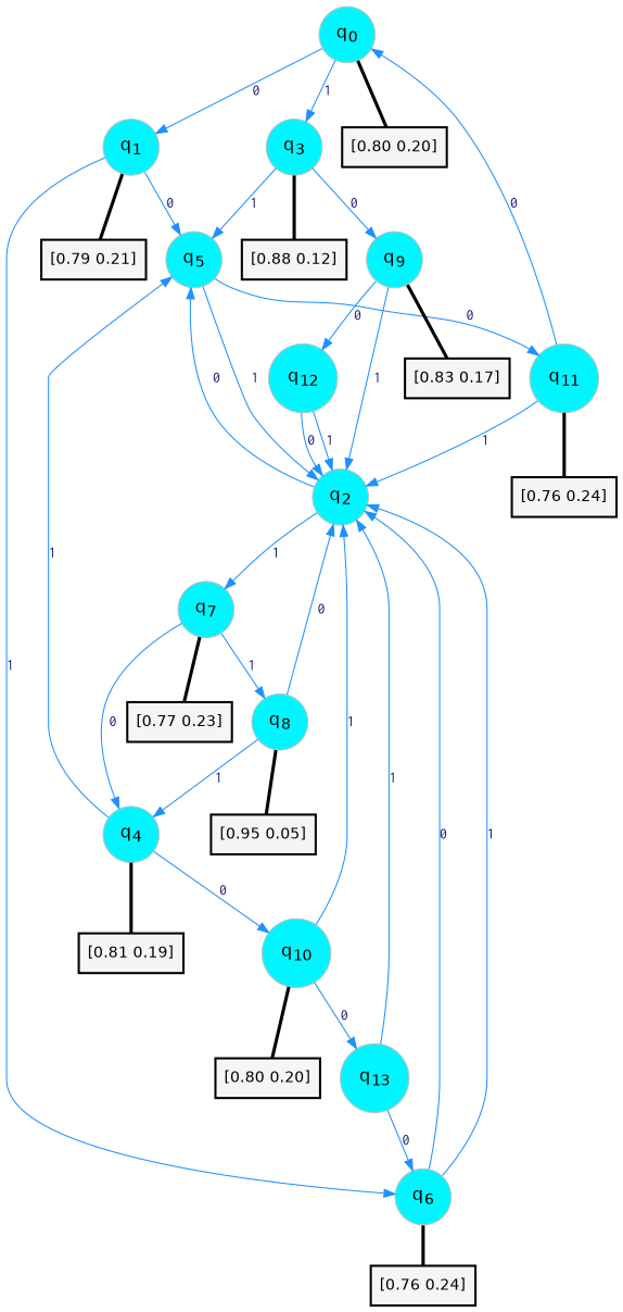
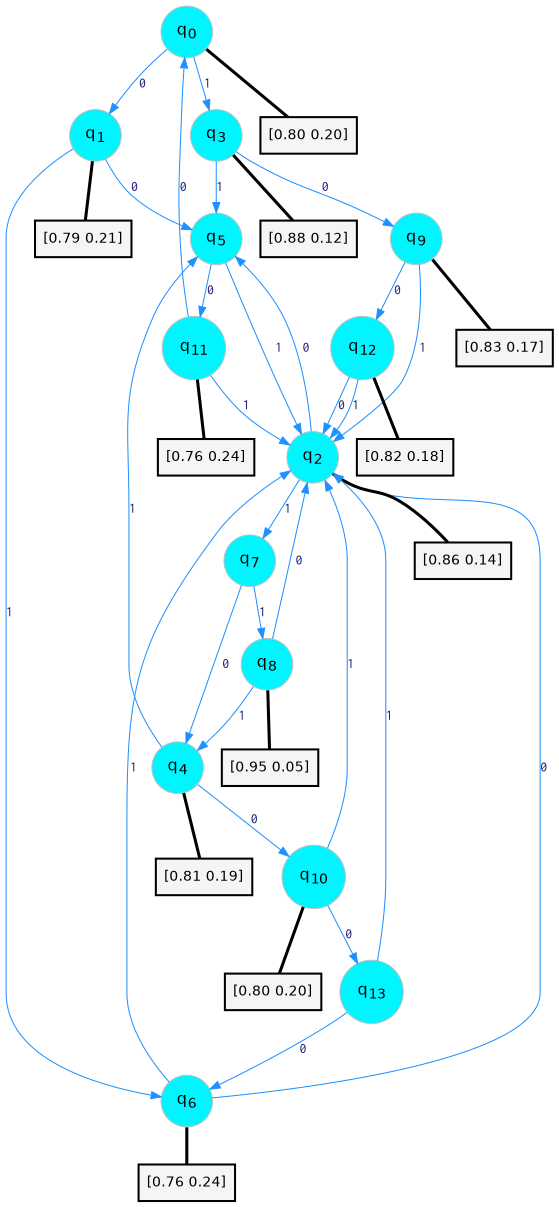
  digraph {
    rankdir=TD
    node [color=gray fillcolor=turquoise1 fontcolor=black fontname=Helvetica fontsize=16 fontweight=bold shape=circle style=filled]
    edge [arrowsize=1 color=dodgerblue1 fontcolor=midnightblue fontname=courier fontweight=bold penwidth=1 style=solid weight=20]
    n1 [label=<q<SUB>0</SUB>>]
    n2 [label=<q<SUB>1</SUB>>]
    n3 [label=<q<SUB>3</SUB>>]
    n4 [color=black fillcolor=whitesmoke fontsize=14 label="[0.80 0.20]" penwidth=2 shape=box]
    n5 [label=<q<SUB>5</SUB>>]
    n6 [label=<q<SUB>6</SUB>>]
    n7 [color=black fillcolor=whitesmoke fontsize=14 label="[0.79 0.21]" penwidth=2 shape=box]
    n8 [label=<q<SUB>9</SUB>>]
    n9 [color=black fillcolor=whitesmoke fontsize=14 label="[0.88 0.12]" penwidth=2 shape=box]
    n10 [label=<q<SUB>2</SUB>>]
    n11 [label=<q<SUB>11</SUB>>]
    n12 [color=black fillcolor=whitesmoke fontsize=14 label="[0.76 0.24]" penwidth=2 shape=box]
    n13 [label=<q<SUB>7</SUB>>]
+   n14 [color=black fillcolor=whitesmoke fontsize=14 label="[0.86 0.14]" penwidth=2 shape=box]
    n15 [label=<q<SUB>4</SUB>>]
    n16 [label=<q<SUB>8</SUB>>]
-   n17 [color=black fillcolor=whitesmoke fontsize=14 label="[0.77 0.23]" penwidth=2 shape=box]
    n18 [label=<q<SUB>12</SUB>>]
    n19 [color=black fillcolor=whitesmoke fontsize=14 label="[0.83 0.17]" penwidth=2 shape=box]
    n20 [label=<q<SUB>10</SUB>>]
    n21 [color=black fillcolor=whitesmoke fontsize=14 label="[0.81 0.19]" penwidth=2 shape=box]
    n22 [label=<q<SUB>13</SUB>>]
    n23 [color=black fillcolor=whitesmoke fontsize=14 label="[0.80 0.20]" penwidth=2 shape=box]
    n24 [color=black fillcolor=whitesmoke fontsize=14 label="[0.76 0.24]" penwidth=2 shape=box]
    n25 [color=black fillcolor=whitesmoke fontsize=14 label="[0.95 0.05]" penwidth=2 shape=box]
+   n26 [color=black fillcolor=whitesmoke fontsize=14 label="[0.82 0.18]" penwidth=2 shape=box]
    n1 -> n2 [label=0]
    n1 -> n3 [label=1]
    n1 -> n4 [arrowhead=none color=black penwidth=3]
    n2 -> n5 [label=0]
    n2 -> n6 [label=1]
    n2 -> n7 [arrowhead=none color=black penwidth=3]
    n3 -> n5 [label=1]
    n3 -> n8 [label=0]
    n3 -> n9 [arrowhead=none color=black penwidth=3]
    n5 -> n10 [label=1]
    n5 -> n11 [label=0]
    n6 -> n10 [label=0]
    n6 -> n10 [label=1]
    n6 -> n12 [arrowhead=none color=black penwidth=3]
    n8 -> n10 [label=1]
    n8 -> n18 [label=0]
    n8 -> n19 [arrowhead=none color=black penwidth=3]
    n10 -> n5 [label=0]
    n10 -> n13 [label=1]
+   n10 -> n14 [arrowhead=none color=black penwidth=3]
    n11 -> n1 [label=0]
    n11 -> n10 [label=1]
    n11 -> n24 [arrowhead=none color=black penwidth=3]
    n13 -> n15 [label=0]
    n13 -> n16 [label=1]
-   n13 -> n17 [arrowhead=none color=black penwidth=3]
    n15 -> n5 [label=1]
    n15 -> n20 [label=0]
    n15 -> n21 [arrowhead=none color=black penwidth=3]
    n16 -> n10 [label=0]
    n16 -> n15 [label=1]
    n16 -> n25 [arrowhead=none color=black penwidth=3]
    n18 -> n10 [label=0]
    n18 -> n10 [label=1]
+   n18 -> n26 [arrowhead=none color=black penwidth=3]
    n20 -> n10 [label=1]
    n20 -> n22 [label=0]
    n20 -> n23 [arrowhead=none color=black penwidth=3]
    n22 -> n6 [label=0]
    n22 -> n10 [label=1]
  }
